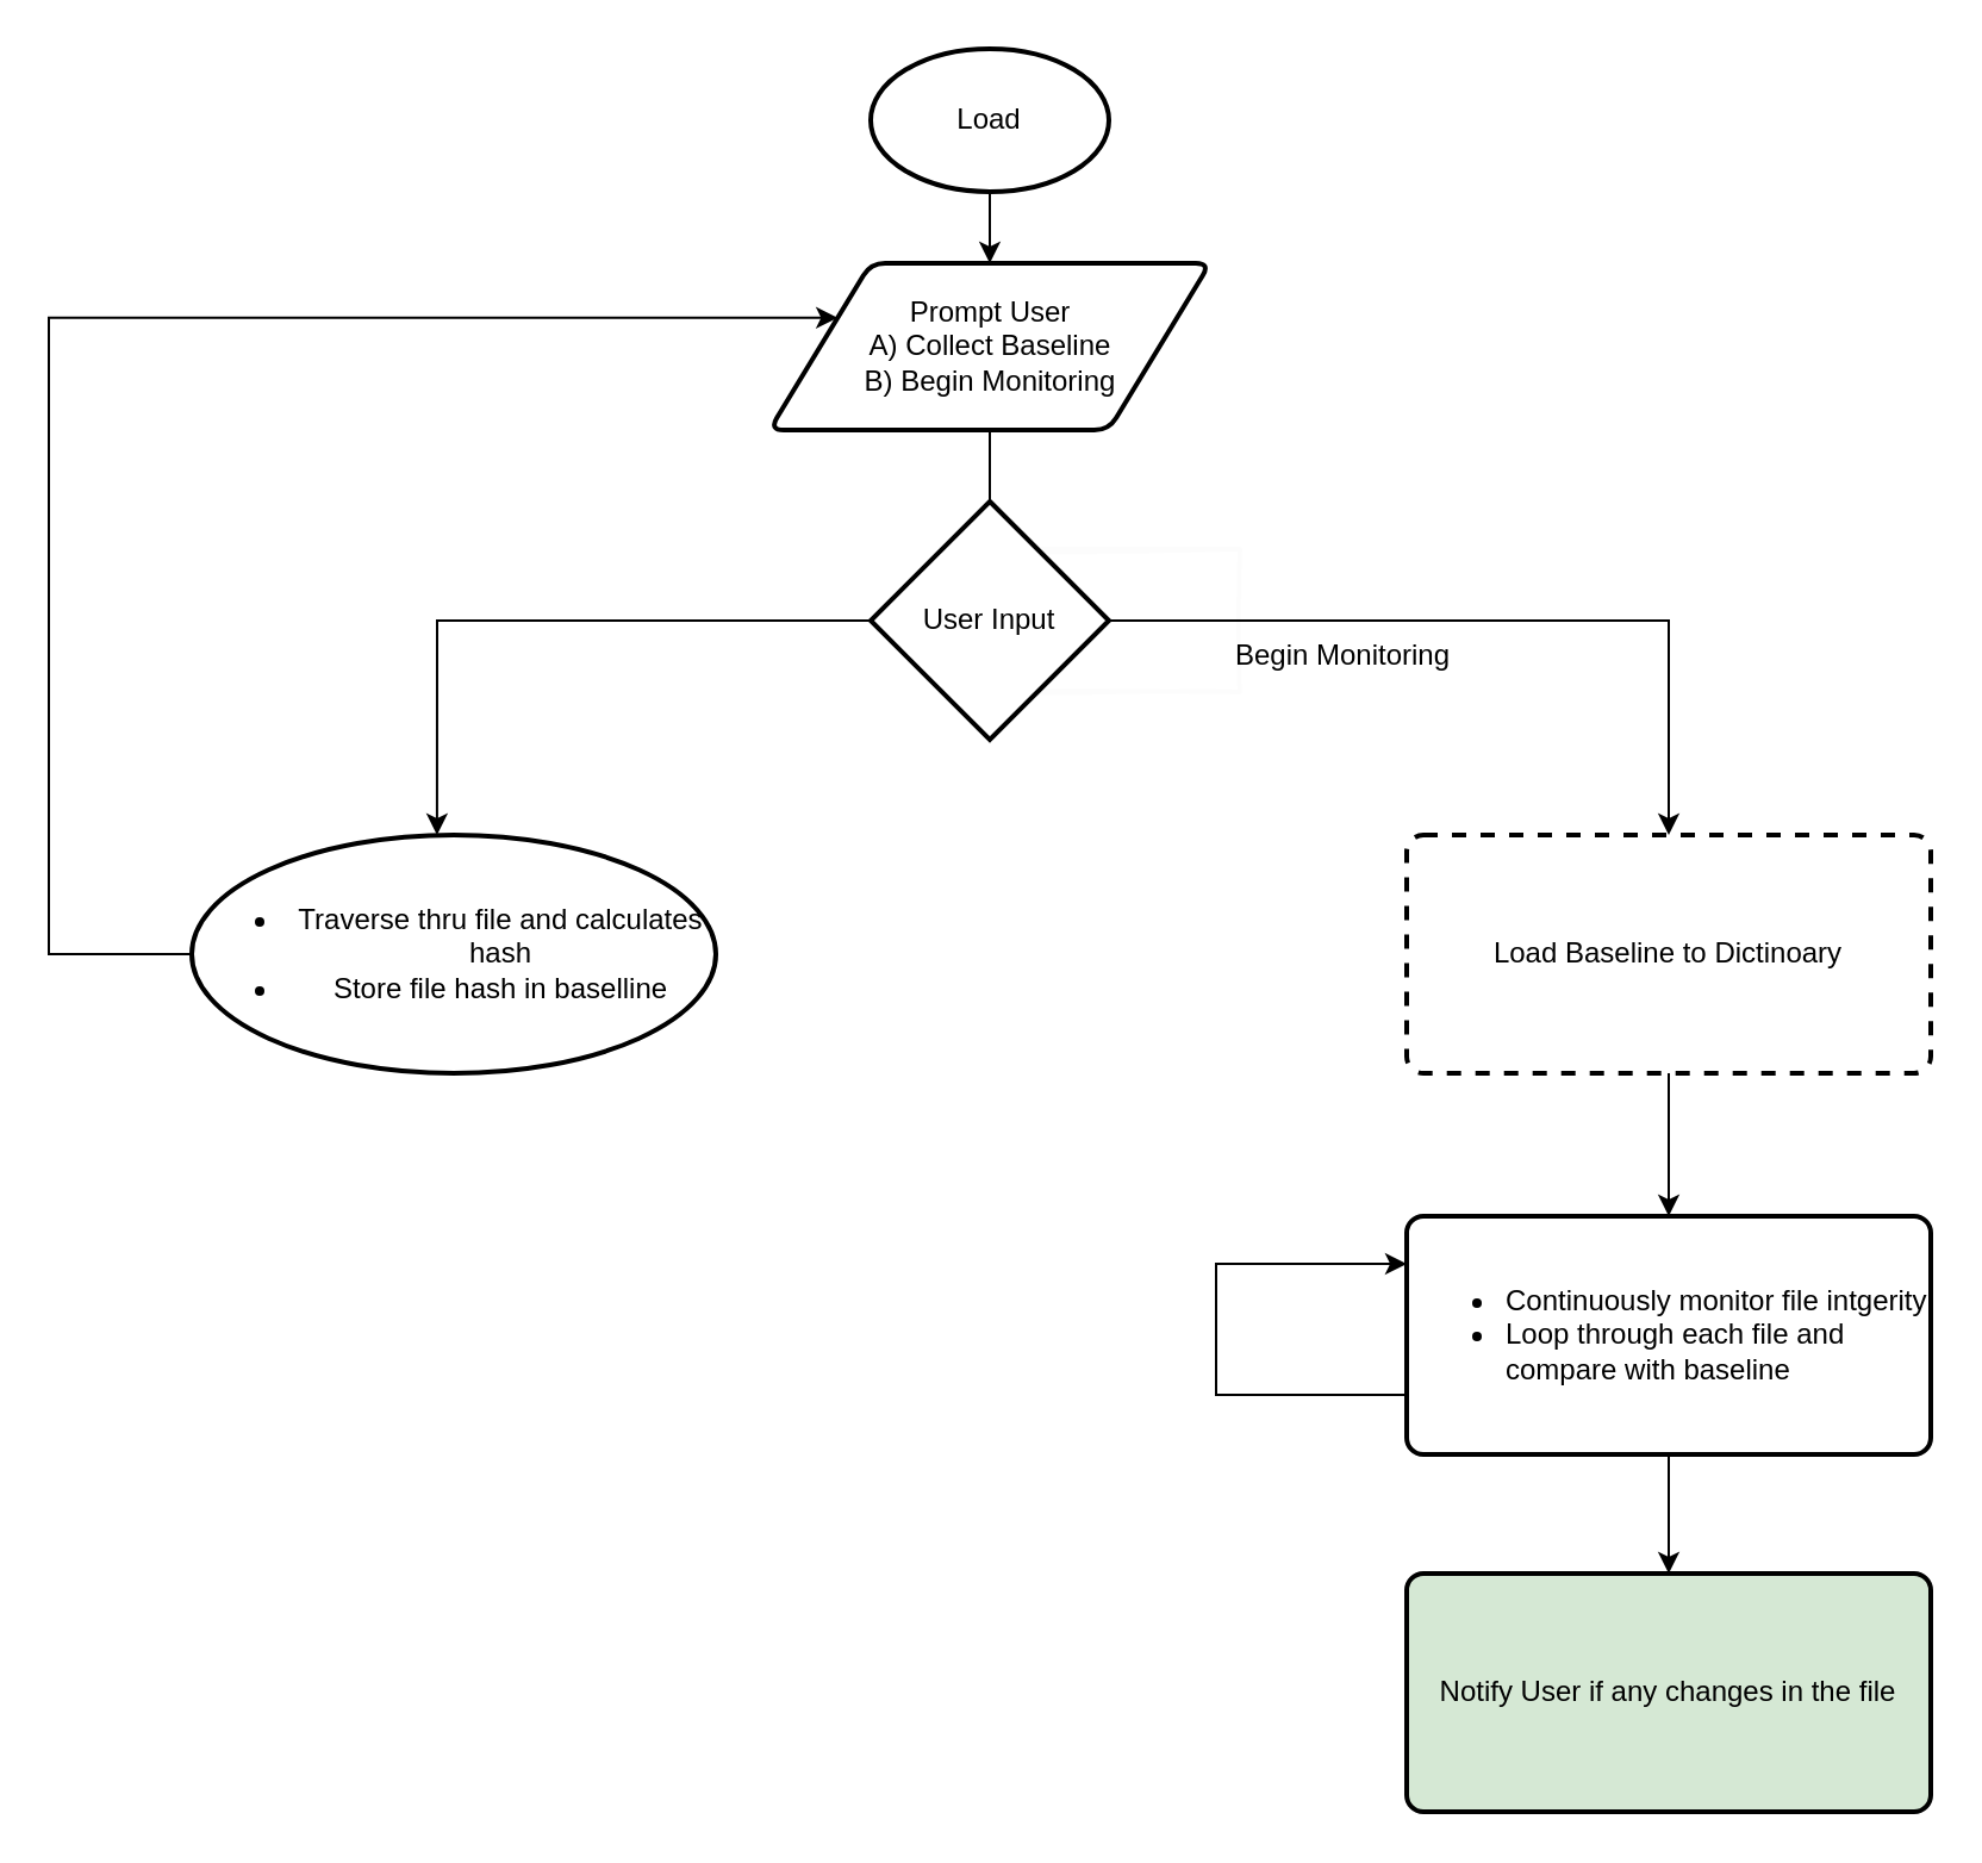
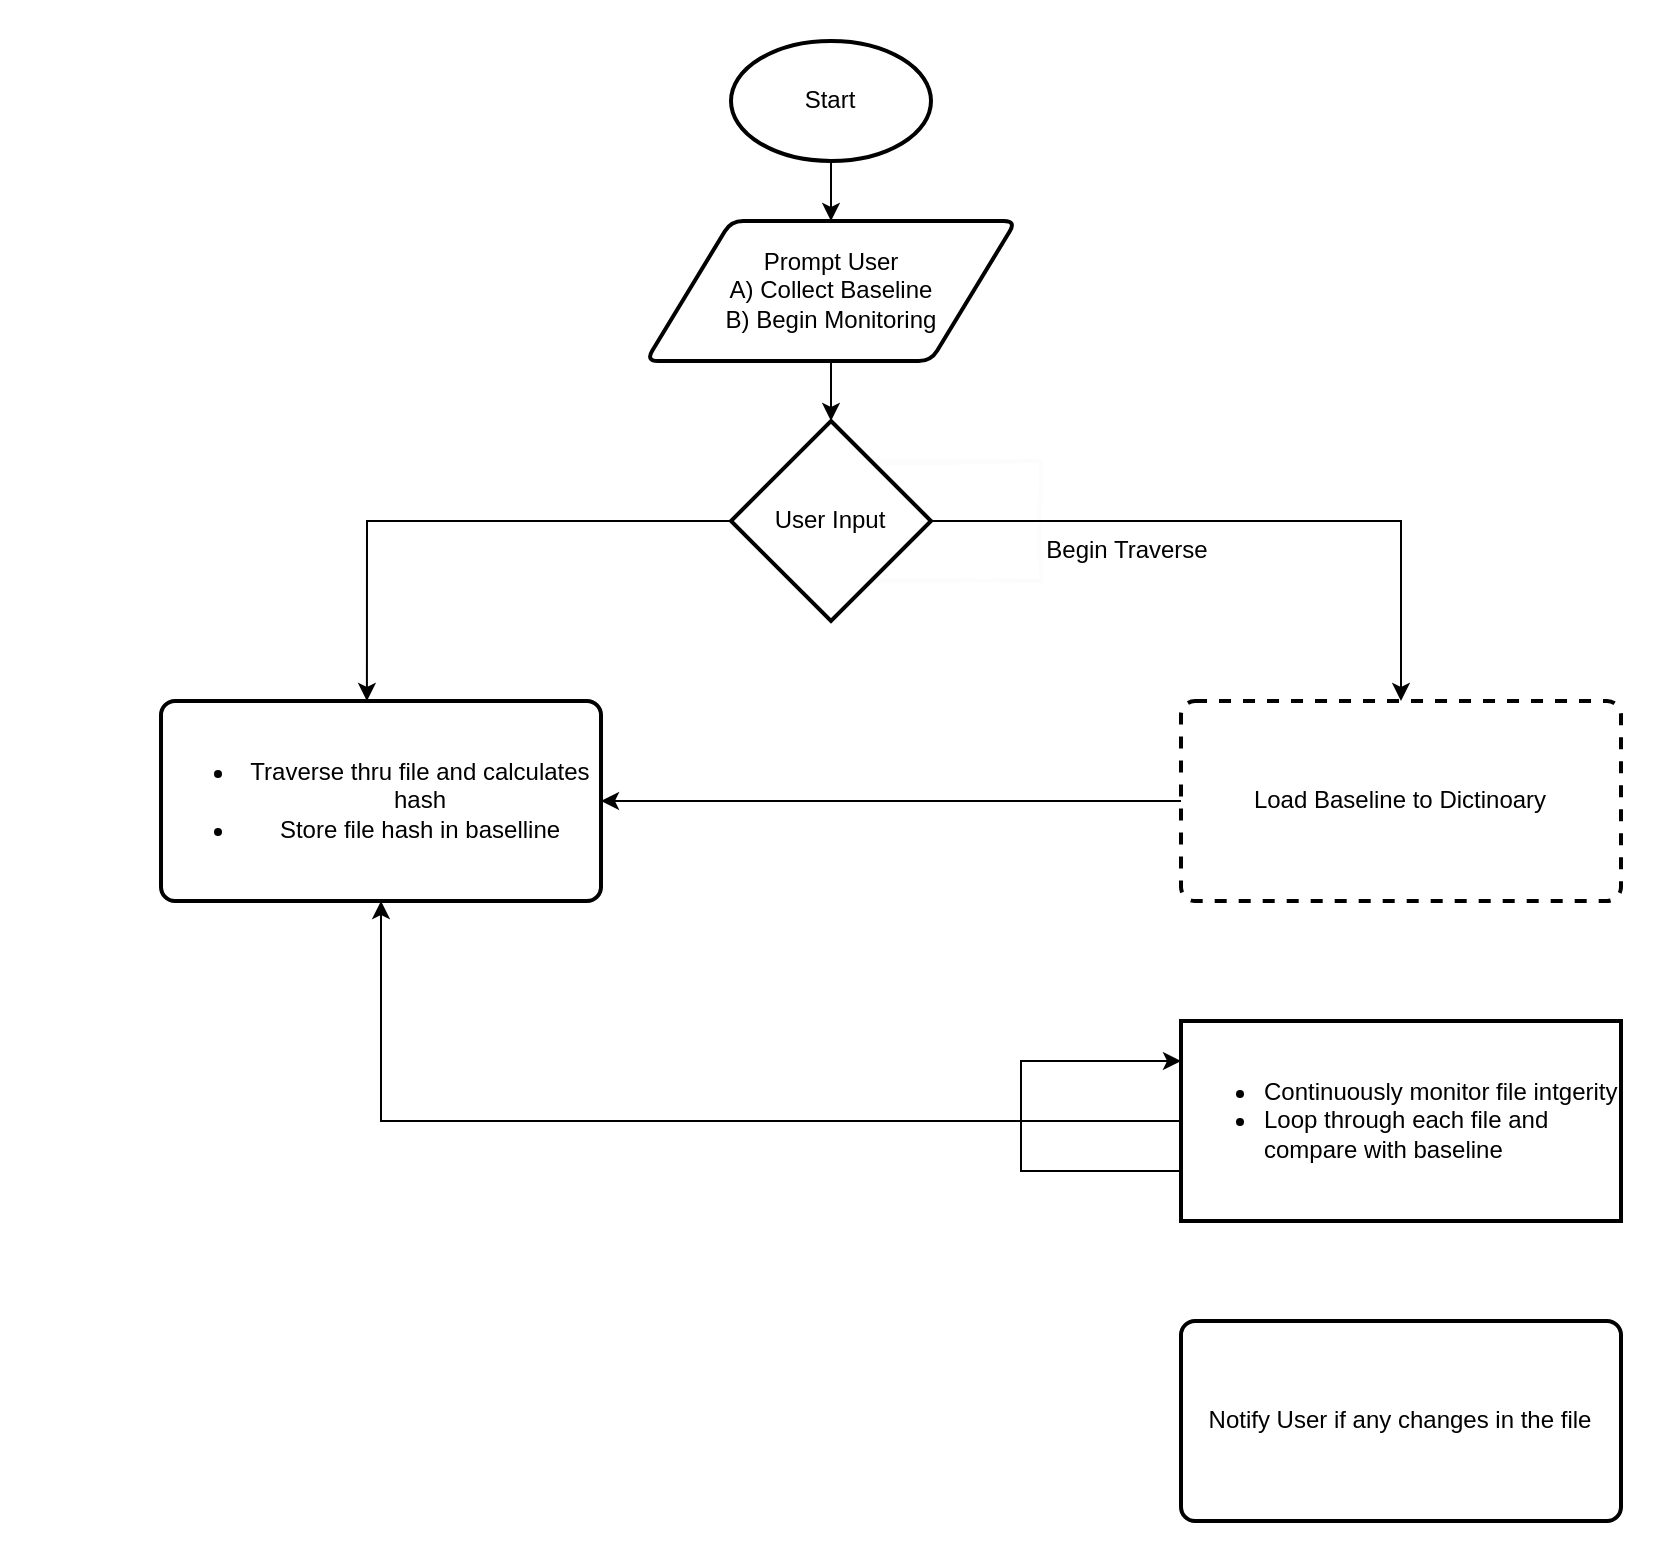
  <mxCell id="0" />
  <mxCell id="1" parent="0" />
  <mxCell id="2" value="" style="rounded=0;whiteSpace=wrap;html=1;fillColor=#000000;gradientColor=none;opacity=0;sketch=1;" parent="1" vertex="1"><mxGeometry x="360" y="100" width="120" height="60" as="geometry" /></mxCell>
  <mxCell id="3" value="" style="rounded=0;whiteSpace=wrap;html=1;glass=0;sketch=1;opacity=1;strokeWidth=2;perimeterSpacing=2;" parent="1" vertex="1"><mxGeometry x="400" y="230" width="120" height="60" as="geometry" /></mxCell>
  <mxCell id="4" style="edgeStyle=orthogonalEdgeStyle;rounded=0;orthogonalLoop=1;jettySize=auto;html=1;exitX=0.5;exitY=1;exitDx=0;exitDy=0;exitPerimeter=0;entryX=0.5;entryY=0;entryDx=0;entryDy=0;" edge="1" parent="1" source="5" target="7"><mxGeometry relative="1" as="geometry" /></mxCell>
- <mxCell id="5" value="Load" style="strokeWidth=2;html=1;shape=mxgraph.flowchart.start_1;whiteSpace=wrap;" vertex="1" parent="1"><mxGeometry x="365" y="20" width="100" height="60" as="geometry" /></mxCell>
- <mxCell id="6" style="edgeStyle=orthogonalEdgeStyle;rounded=0;orthogonalLoop=1;jettySize=auto;html=1;exitX=0.5;exitY=1;exitDx=0;exitDy=0;entryX=0.5;entryY=0;entryDx=0;entryDy=0;entryPerimeter=0;endArrow=none;" edge="1" parent="1" source="7" target="10"><mxGeometry relative="1" as="geometry" /></mxCell>
+ <mxCell id="5" value="Start" style="strokeWidth=2;html=1;shape=mxgraph.flowchart.start_1;whiteSpace=wrap;" vertex="1" parent="1"><mxGeometry x="365" y="20" width="100" height="60" as="geometry" /></mxCell>
+ <mxCell id="6" style="edgeStyle=orthogonalEdgeStyle;rounded=0;orthogonalLoop=1;jettySize=auto;html=1;exitX=0.5;exitY=1;exitDx=0;exitDy=0;entryX=0.5;entryY=0;entryDx=0;entryDy=0;entryPerimeter=0;" edge="1" parent="1" source="7" target="10"><mxGeometry relative="1" as="geometry" /></mxCell>
  <mxCell id="7" value="Prompt User&lt;br&gt;A) Collect Baseline&lt;br&gt;B) Begin Monitoring" style="shape=parallelogram;html=1;strokeWidth=2;perimeter=parallelogramPerimeter;whiteSpace=wrap;rounded=1;arcSize=12;size=0.23;" vertex="1" parent="1"><mxGeometry x="322.5" y="110" width="185" height="70" as="geometry" /></mxCell>
  <mxCell id="8" style="edgeStyle=orthogonalEdgeStyle;rounded=0;orthogonalLoop=1;jettySize=auto;html=1;entryX=0.468;entryY=0;entryDx=0;entryDy=0;entryPerimeter=0;" edge="1" parent="1" source="10" target="12"><mxGeometry relative="1" as="geometry" /></mxCell>
  <mxCell id="9" style="edgeStyle=orthogonalEdgeStyle;rounded=0;orthogonalLoop=1;jettySize=auto;html=1;exitX=1;exitY=0.5;exitDx=0;exitDy=0;exitPerimeter=0;entryX=0.5;entryY=0;entryDx=0;entryDy=0;" edge="1" parent="1" source="10" target="14"><mxGeometry relative="1" as="geometry" /></mxCell>
  <mxCell id="10" value="User Input" style="strokeWidth=2;html=1;shape=mxgraph.flowchart.decision;whiteSpace=wrap;" vertex="1" parent="1"><mxGeometry x="365" y="210" width="100" height="100" as="geometry" /></mxCell>
- <mxCell id="11" style="edgeStyle=orthogonalEdgeStyle;rounded=0;orthogonalLoop=1;jettySize=auto;html=1;entryX=0;entryY=0.25;entryDx=0;entryDy=0;" edge="1" parent="1" source="12" target="7"><mxGeometry relative="1" as="geometry"><mxPoint x="-40" y="400" as="targetPoint" /><Array as="points"><mxPoint x="20" y="400" /><mxPoint x="20" y="133" /></Array></mxGeometry></mxCell>
- <mxCell id="12" value="&lt;div style=&quot;&quot;&gt;&lt;ul&gt;&lt;li&gt;&lt;span style=&quot;background-color: initial;&quot;&gt;Traverse thru file and calculates hash&lt;/span&gt;&lt;/li&gt;&lt;li&gt;&lt;span style=&quot;background-color: initial;&quot;&gt;Store file hash in baselline&lt;/span&gt;&lt;br&gt;&lt;/li&gt;&lt;/ul&gt;&lt;/div&gt;" style="ellipse;whiteSpace=wrap;html=1;absoluteArcSize=1;arcSize=14;strokeWidth=2;align=center;" vertex="1" parent="1"><mxGeometry x="80" y="350" width="220" height="100" as="geometry" /></mxCell>
- <mxCell id="13" style="edgeStyle=orthogonalEdgeStyle;rounded=0;orthogonalLoop=1;jettySize=auto;html=1;entryX=0.5;entryY=0;entryDx=0;entryDy=0;" edge="1" parent="1" source="14" target="17"><mxGeometry relative="1" as="geometry" /></mxCell>
+ <mxCell id="12" value="&lt;div style=&quot;&quot;&gt;&lt;ul&gt;&lt;li&gt;&lt;span style=&quot;background-color: initial;&quot;&gt;Traverse thru file and calculates hash&lt;/span&gt;&lt;/li&gt;&lt;li&gt;&lt;span style=&quot;background-color: initial;&quot;&gt;Store file hash in baselline&lt;/span&gt;&lt;br&gt;&lt;/li&gt;&lt;/ul&gt;&lt;/div&gt;" style="rounded=1;whiteSpace=wrap;html=1;absoluteArcSize=1;arcSize=14;strokeWidth=2;align=center;" vertex="1" parent="1"><mxGeometry x="80" y="350" width="220" height="100" as="geometry" /></mxCell>
+ <mxCell id="13" style="edgeStyle=orthogonalEdgeStyle;rounded=0;orthogonalLoop=1;jettySize=auto;html=1;" edge="1" parent="1" source="14" target="12"><mxGeometry relative="1" as="geometry" /></mxCell>
  <mxCell id="14" value="&lt;div style=&quot;text-align: left;&quot;&gt;&lt;span style=&quot;background-color: initial;&quot;&gt;Load Baseline to Dictinoary&lt;/span&gt;&lt;br&gt;&lt;/div&gt;" style="rounded=1;whiteSpace=wrap;html=1;absoluteArcSize=1;arcSize=14;strokeWidth=2;dashed=1;" vertex="1" parent="1"><mxGeometry x="590" y="350" width="220" height="100" as="geometry" /></mxCell>
  <mxCell id="15" style="edgeStyle=orthogonalEdgeStyle;rounded=0;orthogonalLoop=1;jettySize=auto;html=1;exitX=0;exitY=0.75;exitDx=0;exitDy=0;entryX=0;entryY=0.2;entryDx=0;entryDy=0;entryPerimeter=0;" edge="1" parent="1" source="17" target="17"><mxGeometry relative="1" as="geometry"><mxPoint x="580" y="530" as="targetPoint" /><Array as="points"><mxPoint x="510" y="585" /><mxPoint x="510" y="530" /></Array></mxGeometry></mxCell>
- <mxCell id="16" style="edgeStyle=orthogonalEdgeStyle;rounded=0;orthogonalLoop=1;jettySize=auto;html=1;entryX=0.5;entryY=0;entryDx=0;entryDy=0;" edge="1" parent="1" source="17" target="18"><mxGeometry relative="1" as="geometry" /></mxCell>
- <mxCell id="17" value="&lt;div style=&quot;&quot;&gt;&lt;ul&gt;&lt;li&gt;&lt;span style=&quot;background-color: initial;&quot;&gt;Continuously monitor file intgerity&lt;/span&gt;&lt;/li&gt;&lt;li&gt;&lt;span style=&quot;background-color: initial;&quot;&gt;Loop through each file and compare with baseline&lt;/span&gt;&lt;/li&gt;&lt;/ul&gt;&lt;/div&gt;" style="rounded=1;whiteSpace=wrap;html=1;absoluteArcSize=1;arcSize=14;strokeWidth=2;align=left;" vertex="1" parent="1"><mxGeometry x="590" y="510" width="220" height="100" as="geometry" /></mxCell>
- <mxCell id="18" value="&lt;div style=&quot;text-align: left;&quot;&gt;&lt;span style=&quot;background-color: initial;&quot;&gt;Notify User if any changes in the file&lt;/span&gt;&lt;br&gt;&lt;/div&gt;" style="rounded=1;whiteSpace=wrap;html=1;absoluteArcSize=1;arcSize=14;strokeWidth=2;fillColor=#d5e8d4;" vertex="1" parent="1"><mxGeometry x="590" y="660" width="220" height="100" as="geometry" /></mxCell>
- <mxCell id="19" value="Begin Monitoring" style="text;html=1;align=center;verticalAlign=middle;resizable=0;points=[];autosize=1;strokeColor=none;fillColor=none;" vertex="1" parent="1"><mxGeometry x="507.5" y="260" width="110" height="30" as="geometry" /></mxCell>
+ <mxCell id="16" style="edgeStyle=orthogonalEdgeStyle;rounded=0;orthogonalLoop=1;jettySize=auto;html=1;" edge="1" parent="1" source="17" target="12"><mxGeometry relative="1" as="geometry" /></mxCell>
+ <mxCell id="17" value="&lt;div style=&quot;&quot;&gt;&lt;ul&gt;&lt;li&gt;&lt;span style=&quot;background-color: initial;&quot;&gt;Continuously monitor file intgerity&lt;/span&gt;&lt;/li&gt;&lt;li&gt;&lt;span style=&quot;background-color: initial;&quot;&gt;Loop through each file and compare with baseline&lt;/span&gt;&lt;/li&gt;&lt;/ul&gt;&lt;/div&gt;" style="whiteSpace=wrap;html=1;absoluteArcSize=1;arcSize=14;strokeWidth=2;align=left;rounded=0;" vertex="1" parent="1"><mxGeometry x="590" y="510" width="220" height="100" as="geometry" /></mxCell>
+ <mxCell id="18" value="&lt;div style=&quot;text-align: left;&quot;&gt;&lt;span style=&quot;background-color: initial;&quot;&gt;Notify User if any changes in the file&lt;/span&gt;&lt;br&gt;&lt;/div&gt;" style="rounded=1;whiteSpace=wrap;html=1;absoluteArcSize=1;arcSize=14;strokeWidth=2;" vertex="1" parent="1"><mxGeometry x="590" y="660" width="220" height="100" as="geometry" /></mxCell>
+ <mxCell id="19" value="Begin Traverse" style="text;html=1;align=center;verticalAlign=middle;resizable=0;points=[];autosize=1;strokeColor=none;fillColor=none;" vertex="1" parent="1"><mxGeometry x="507.5" y="260" width="110" height="30" as="geometry" /></mxCell>
